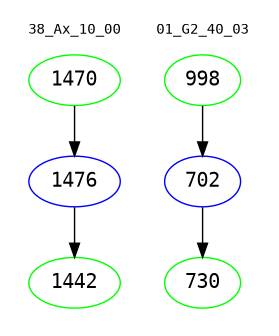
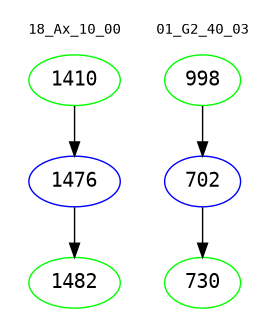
  digraph {
    fontname="DejaVu Sans Mono"
    node [color=green fontname="DejaVu Sans Mono"]
    edge [color=black fontname="DejaVu Sans Mono"]
-   n1 [label=1470]
+   n1 [label=1410]
    n2 [color=blue label=1476]
-   n3 [label=1442]
+   n3 [label=1482]
    n4 [label=998]
    n5 [color=blue label=702]
    n6 [label=730]
    subgraph cluster_1 {
      color=white
      fontsize=10
-     label="38_Ax_10_00"
+     label="18_Ax_10_00"
      n1
      n2
      n3
    }
    subgraph cluster_2 {
      color=white
      fontsize=10
      label="01_G2_40_03"
      n4
      n5
      n6
    }
    n1 -> n2
    n2 -> n3
    n4 -> n5
    n5 -> n6
  }
